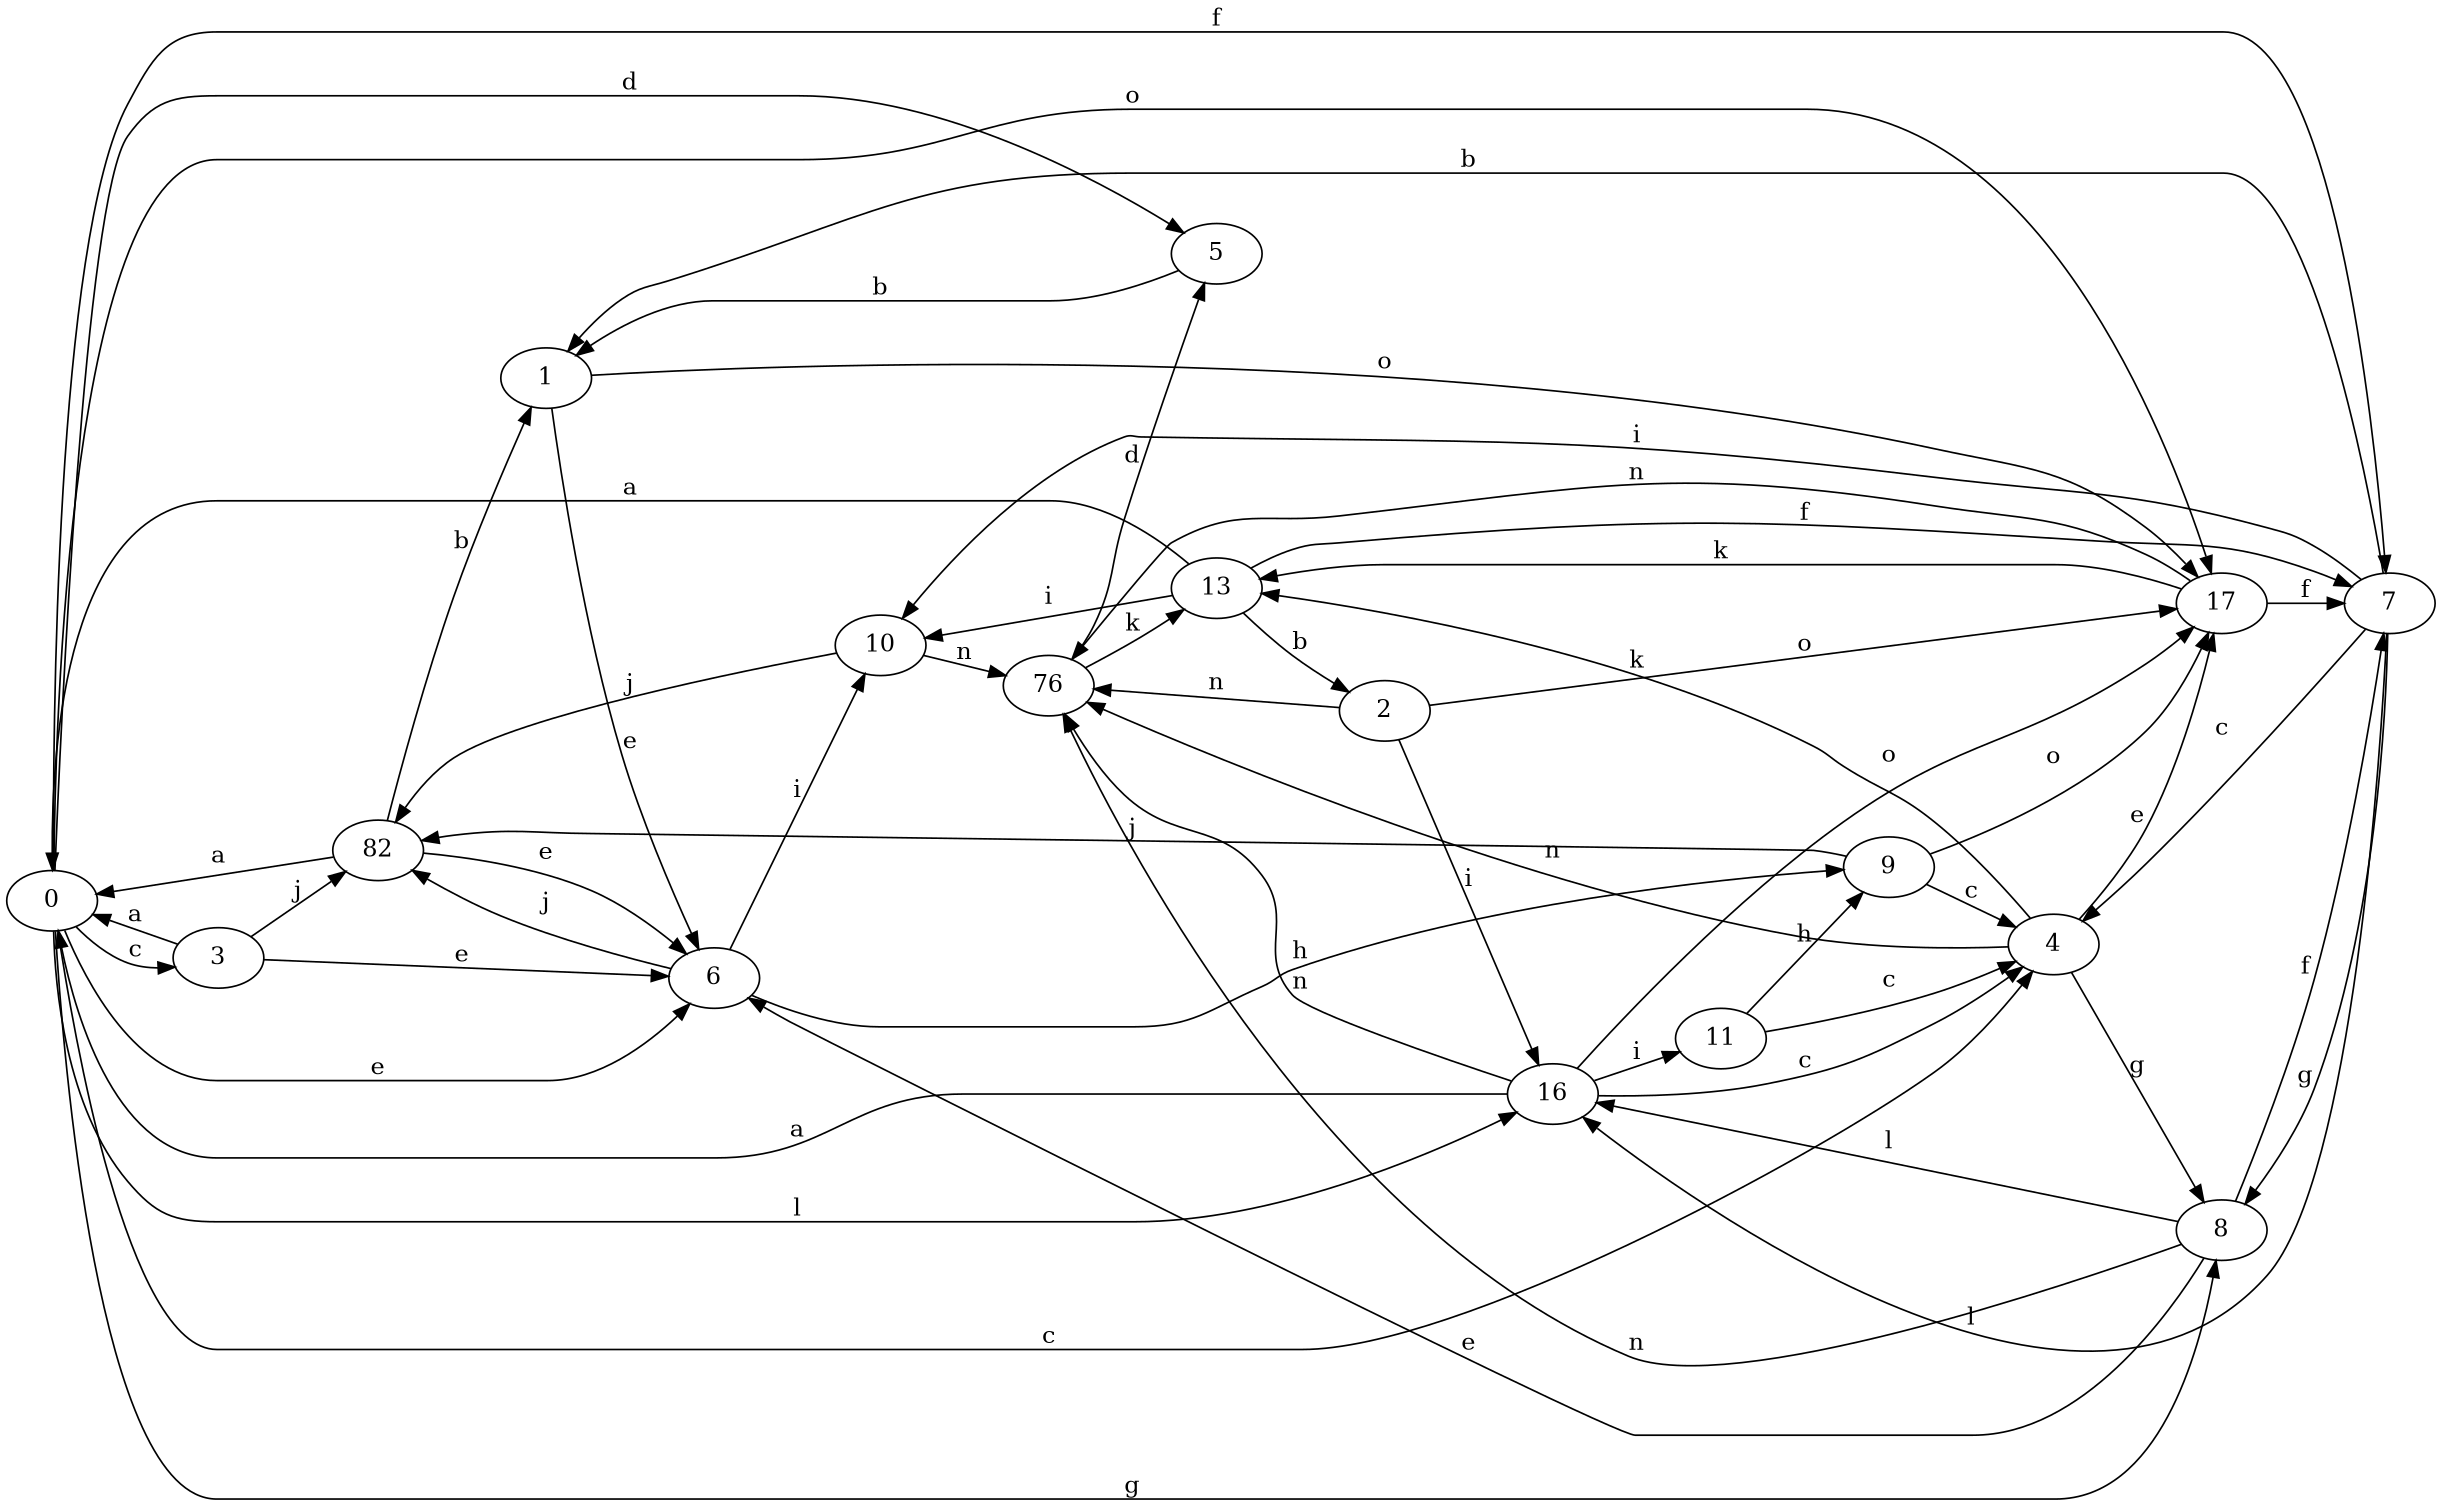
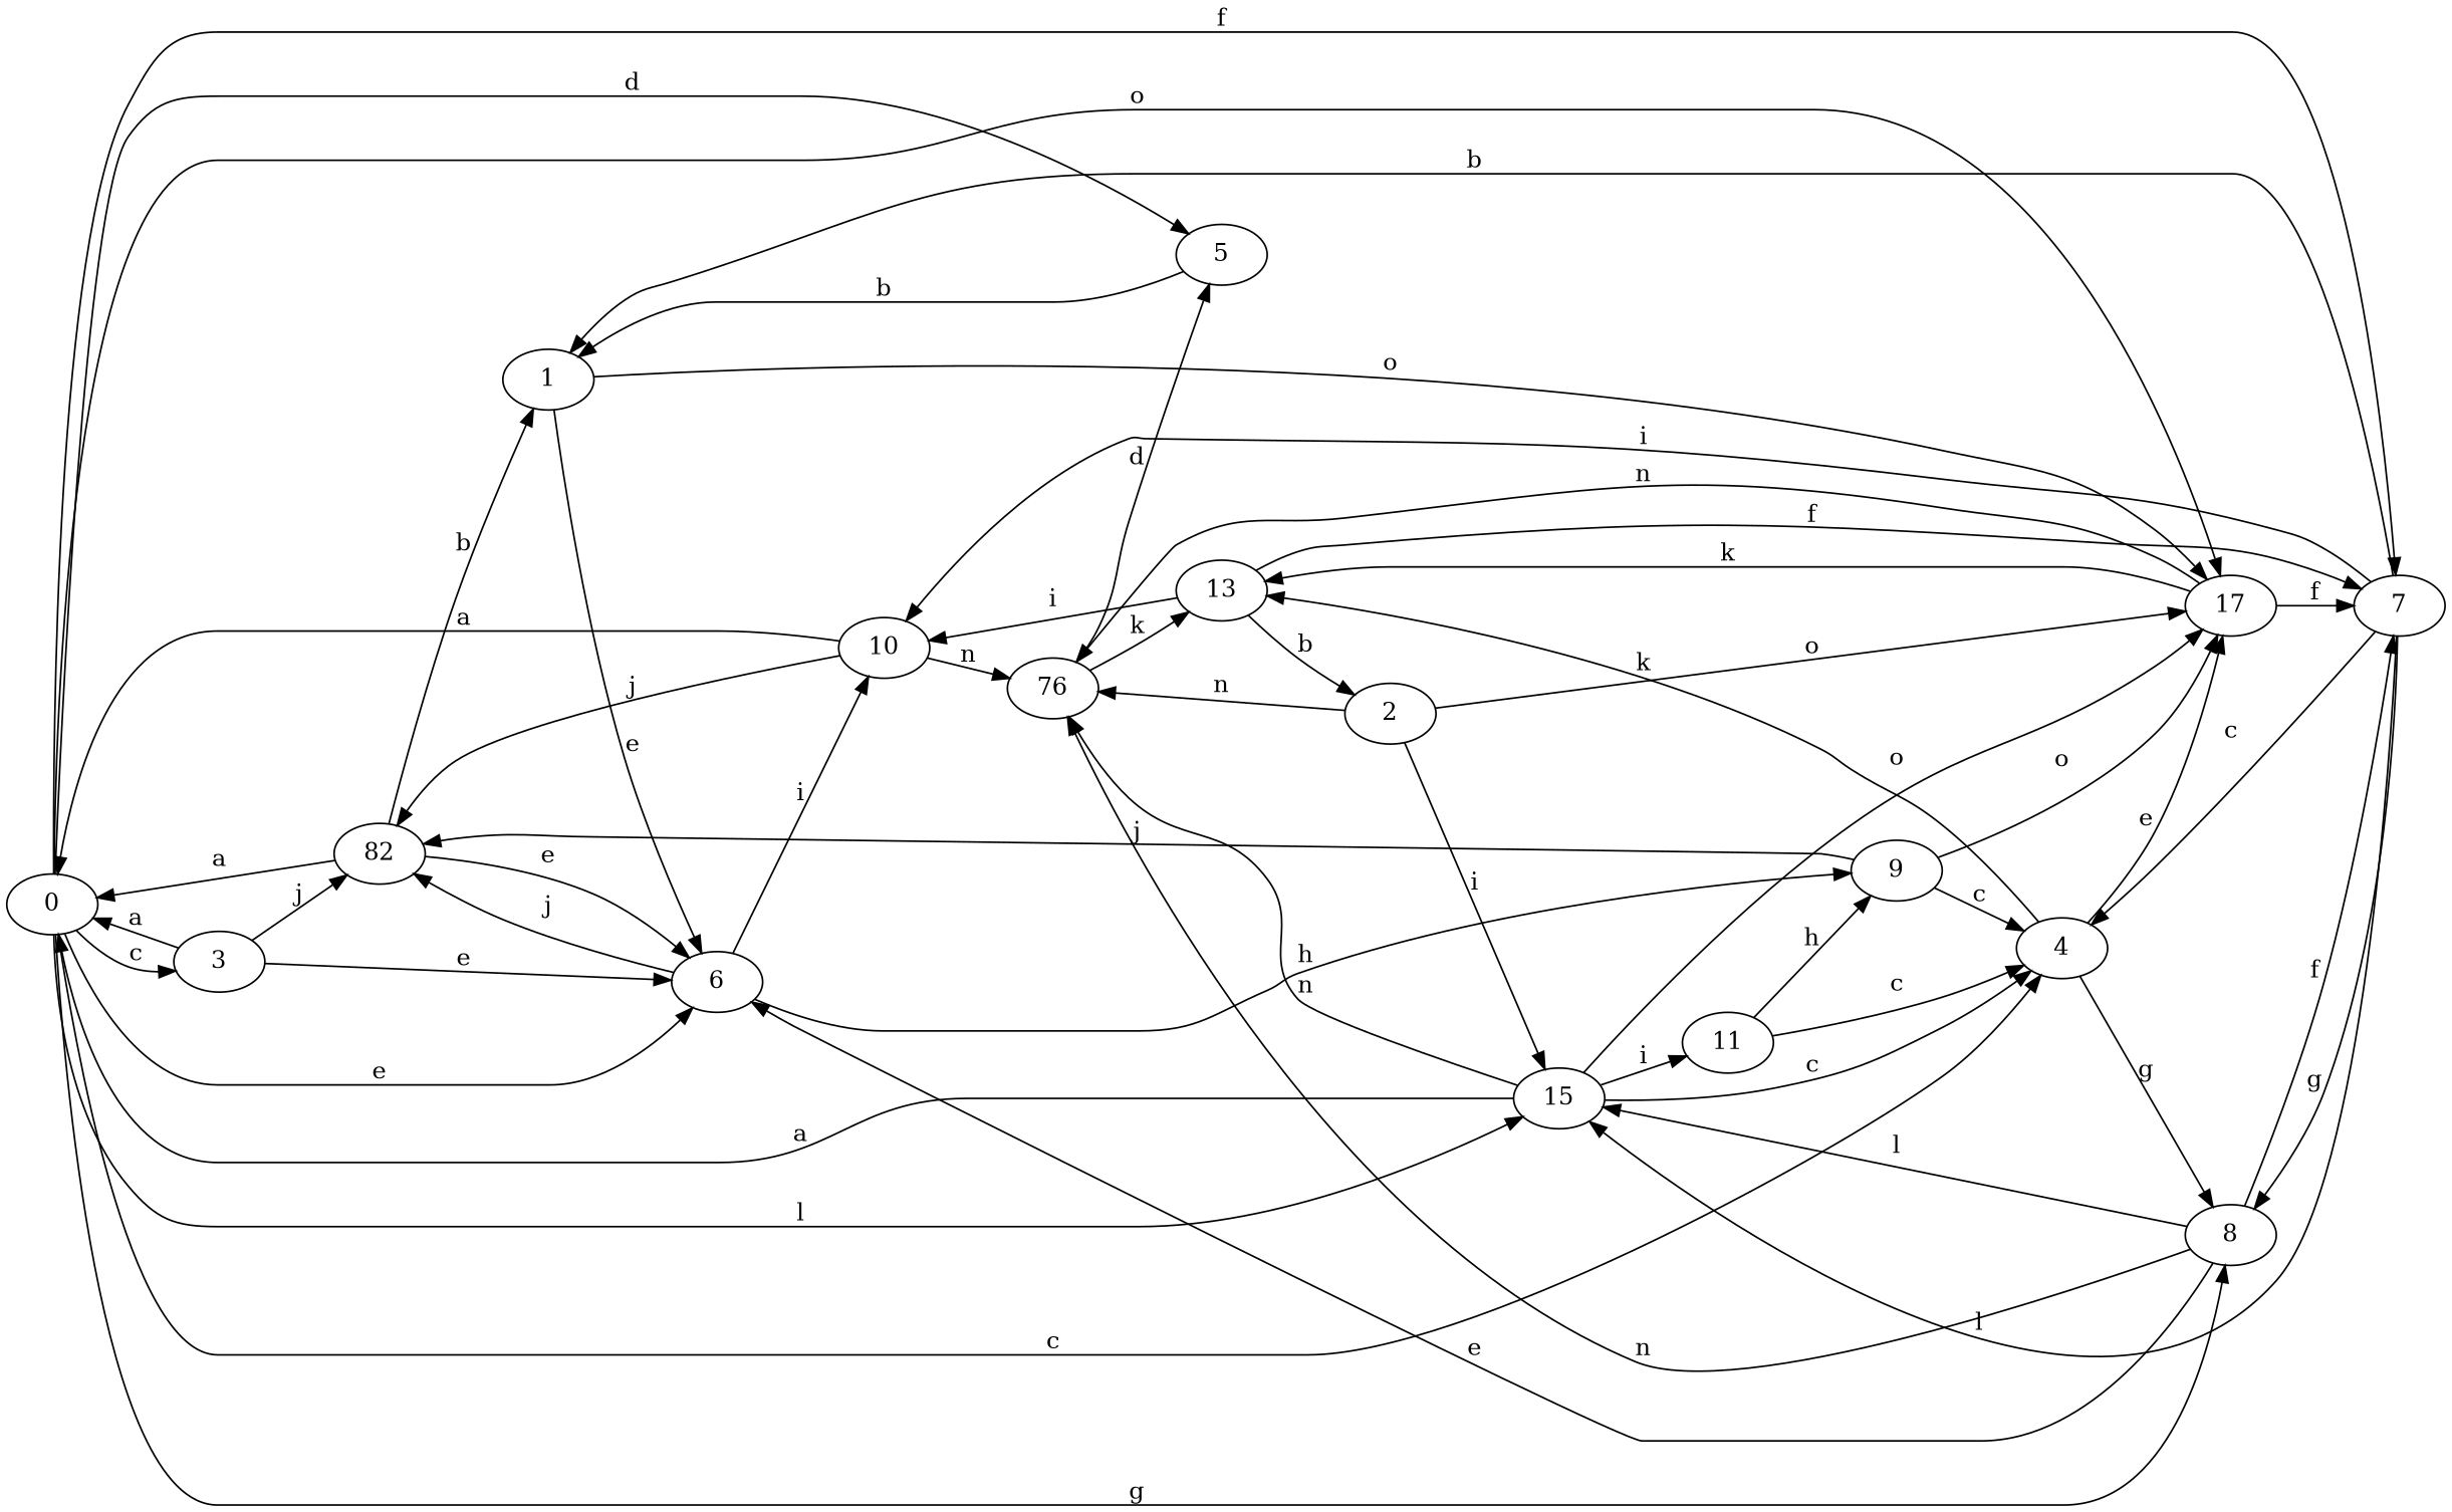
  strict digraph {
    rankdir=LR
    0
    3
    4
    5
    6
    7
    8
-   15 [label=16]
+   15
    17
    n10 [label=82]
    n11 [label=76]
    13
    1
    9
    10
    11
    2
    0 -> 3 [label=c]
    0 -> 4 [label=c]
    0 -> 5 [label=d]
    0 -> 6 [label=e]
    0 -> 7 [label=f]
    0 -> 8 [label=g]
    0 -> 15 [label=l]
    0 -> 17 [label=o]
    3 -> 0 [label=a]
    3 -> 6 [label=e]
    3 -> n10 [label=j]
    4 -> 8 [label=g]
    4 -> 17 [label=e]
-   4 -> n11 [label=n]
    4 -> 13 [label=k]
    5 -> 1 [label=b]
    6 -> n10 [label=j]
    6 -> 9 [label=h]
    6 -> 10 [label=i]
    7 -> 4 [label=c]
    7 -> 8 [label=g]
    7 -> 15 [label=l]
    7 -> 1 [label=b]
    7 -> 10 [label=i]
    8 -> 6 [label=e]
    8 -> 7 [label=f]
    8 -> 15 [label=l]
    8 -> n11 [label=n]
    15 -> 0 [label=a]
    15 -> 4 [label=c]
    15 -> 17 [label=o]
    15 -> n11 [label=n]
    15 -> 11 [label=i]
    17 -> 7 [label=f]
    17 -> n11 [label=n]
    17 -> 13 [label=k]
    n10 -> 0 [label=a]
    n10 -> 6 [label=e]
    n10 -> 1 [label=b]
    n11 -> 5 [label=d]
    n11 -> 13 [label=k]
    13 -> 7 [label=f]
    13 -> 10 [label=i]
    13 -> 2 [label=b]
    1 -> 6 [label=e]
    1 -> 17 [label=o]
    9 -> 4 [label=c]
    9 -> 17 [label=o]
    9 -> n10 [label=j]
-   13 -> 0 [label=a]
+   10 -> 0 [label=a]
    10 -> n10 [label=j]
    10 -> n11 [label=n]
    11 -> 4 [label=c]
    11 -> 9 [label=h]
    2 -> 15 [label=i]
    2 -> 17 [label=o]
    2 -> n11 [label=n]
  }
